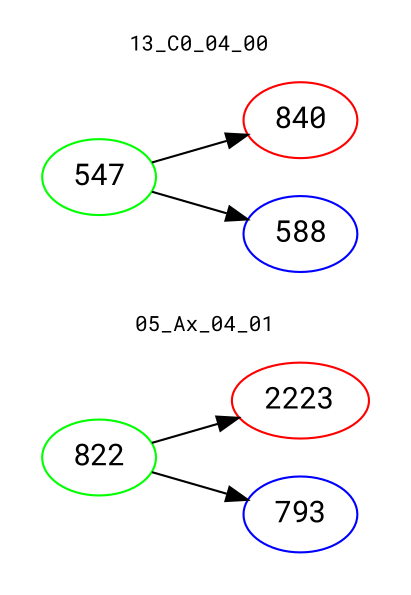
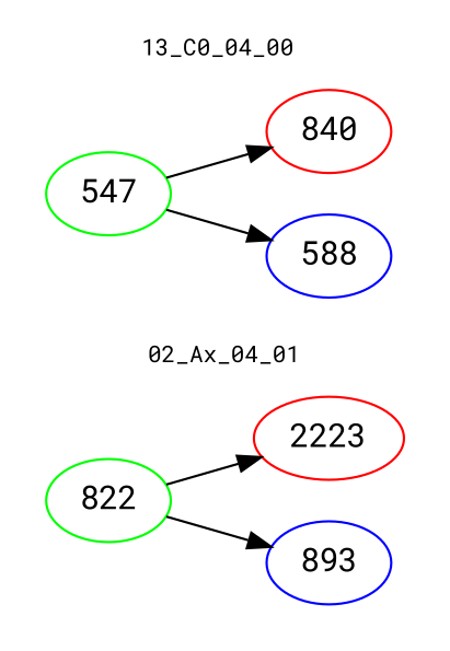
  digraph {
    fontname="Roboto Mono"
    rankdir=LR
    node [color=green fontname="Roboto Mono"]
    edge [color=black fontname="Roboto Mono"]
    n1 [label=822]
-   n2 [color=blue label=793]
+   n2 [color=blue label=893]
    n3 [color=red label=2223]
    n4 [label=547]
    n5 [color=blue label=588]
    n6 [color=red label=840]
    subgraph cluster_1 {
      color=white
      fontsize=10
-     label="05_Ax_04_01"
+     label="02_Ax_04_01"
      n1
      n2
      n3
    }
    subgraph cluster_2 {
      color=white
      fontsize=10
      label="13_C0_04_00"
      n4
      n5
      n6
    }
    n1 -> n2
    n1 -> n3
    n4 -> n5
    n4 -> n6
  }
